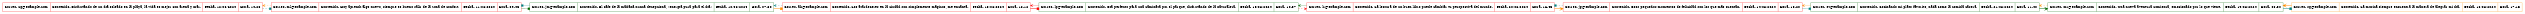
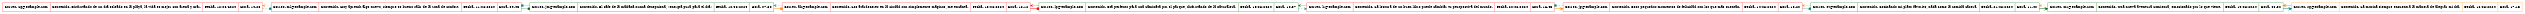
  digraph {
    rankdir=LR
    node [color=red shape=record]
    edge [arrowhead=vee color=teal style=dashed]
    n1 [label="{Correo: cg@example.com | Contenido: Disfrutando de un día soleado en la playa, la vida es mejor con arena y mar. | Fecha: 12/08/6024 | Hora: 14:23}"]
    n2 [label="{Correo: ml@example.com | Contenido: Hoy aprendí algo nuevo, siempre es bueno salir de la zona de confort. | Fecha: 11/08/2024 | Hora: 09:45}"]
    n3 [color=darkgreen label="{Correo: jm@example.com | Contenido: El café de la mañana nunca decepciona, ¡energía pura para el día! | Fecha: 10/08/2024 | Hora: 07:30}"]
    n4 [label="{Correo: ah@example.com | Contenido: Los atardeceres en la ciudad son simplemente mágicos, me encanta. | Fecha: 13/08/2024 | Hora: 18:12}"]
    n5 [color=darkgreen label="{Correo: lp@example.com | Contenido: Día perfecto para una caminata por el parque, disfrutando de la naturaleza. | Fecha: 15/08/2024 | Hora: 10:57}"]
    n6 [label="{Correo: lr@example.com | Contenido: La lectura de un buen libro puede cambiar tu perspectiva del mundo. | Fecha: 20/08/2024 | Hora: 16:45}"]
    n7 [label="{Correo: jg@example.com | Contenido: Esos pequeños momentos de felicidad son los que más cuentan. | Fecha: 14/08/2024 | Hora: 13:20}"]
    n8 [color=darkgreen label="{Correo: et@example.com | Contenido: Cocinando mi plato favorito, nada como la comida casera. | Fecha: 21/08/2024 | Hora: 11:40}"]
    n9 [color=darkgreen label="{Correo: mr@example.com | Contenido: Una nueva aventura comienza, emocionado por lo que viene. | Fecha: 19/08/2024 | Hora: 08:50}"]
    n10 [color=darkorange label="{Correo: sg@example.com | Contenido: La música siempre encuentra la manera de alegrar mi día. | Fecha: 18/08/2024 | Hora: 17:15}"]
    n1 -> n2 [arrowhead=box]
    n2 -> n1 [color=darkorange]
    n2 -> n3 [arrowhead=box color=darkgreen style=solid]
    n3 -> n2 [arrowhead=box style=solid]
    n3 -> n4 [arrowhead=box color=darkorange style=bold]
    n4 -> n3
    n4 -> n5 [arrowhead=box color=red style=bold]
    n5 -> n4 [color=red style=solid]
-   n5 -> n6 [color=red]
+   n5 -> n6
    n6 -> n5 [color=darkgreen style=solid]
    n6 -> n7 [color=darkorange style=bold]
    n7 -> n6 [arrowhead=box]
    n7 -> n8 [arrowhead=box style=solid]
    n8 -> n7 [color=darkorange style=solid]
    n8 -> n9 [color=darkgreen style=bold]
    n9 -> n8 [color=darkorange]
-   n9 -> n10 [arrowhead=box style=bold]
+   n9 -> n10 [style=bold]
    n10 -> n9 [color=darkorange style=bold]
  }
